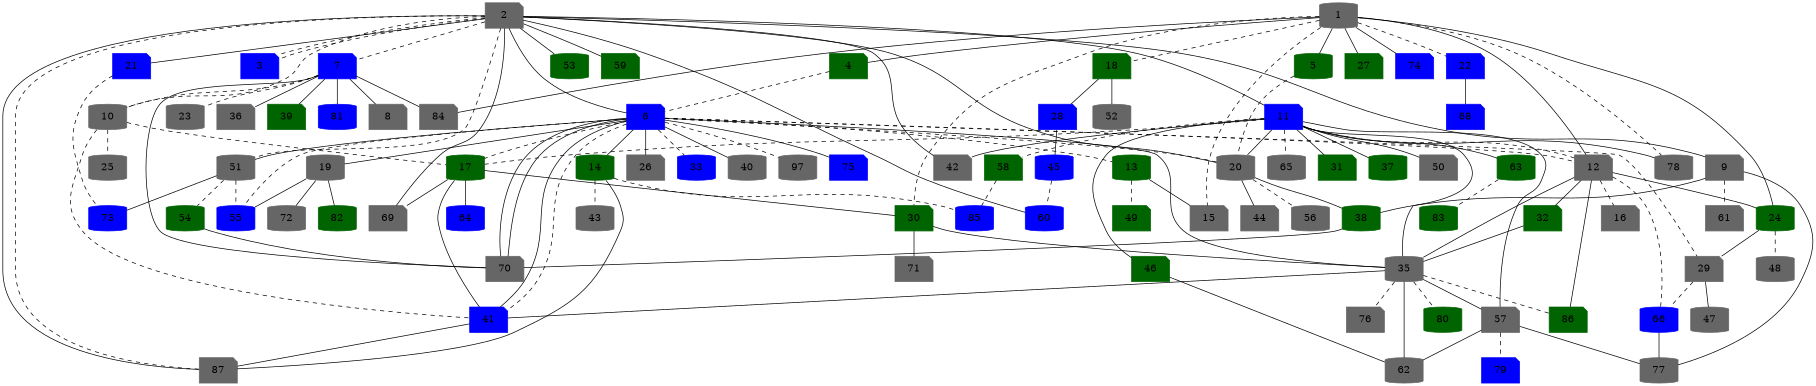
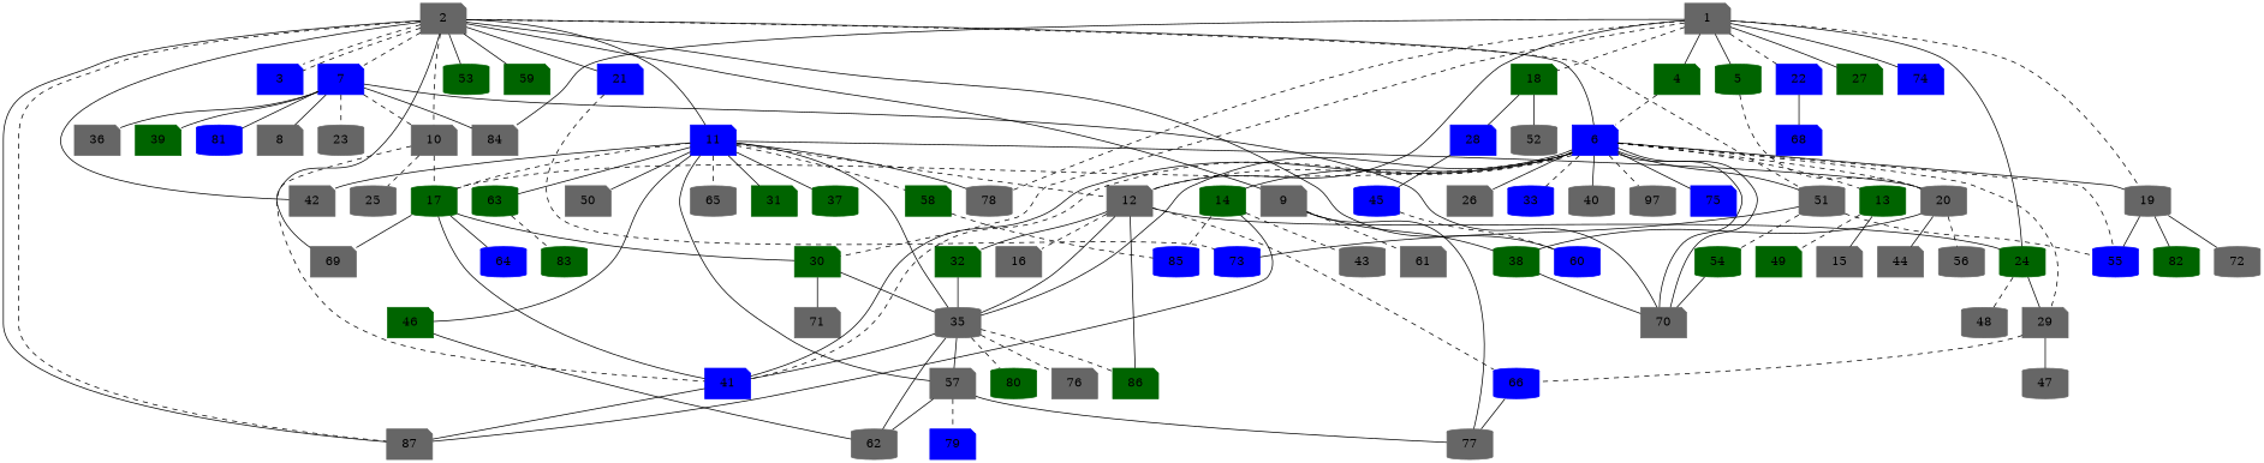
  graph {
    node [color=gray40 shape=note style=filled]
    edge [style=solid]
    4 [color=darkgreen]
-   1 [shape=cylinder]
+   1
    5 [color=darkgreen shape=cylinder]
    12
    18 [color=darkgreen]
    19 [shape=cylinder]
    22 [color=blue]
    24 [color=darkgreen shape=cylinder]
    27 [color=darkgreen]
    30 [color=darkgreen]
    74 [color=blue]
    84
    78 [shape=cylinder]
    3 [color=blue]
    2
    6 [color=blue]
    7 [color=blue]
    9
-   10 [shape=cylinder]
+   10
    11 [color=blue]
    20 [shape=cylinder]
    21 [color=blue]
    42
    51 [shape=cylinder]
    53 [color=darkgreen shape=cylinder]
    59 [color=darkgreen]
    60 [color=blue shape=cylinder]
    69
    87
    35 [shape=cylinder]
    16
    32 [color=darkgreen]
    66 [color=blue shape=cylinder]
    86 [color=darkgreen]
    28 [color=blue]
    52 [shape=cylinder]
    55 [color=blue shape=cylinder]
    72 [shape=cylinder]
    82 [color=darkgreen shape=cylinder]
    68 [color=blue]
    48 [shape=cylinder]
    29
    71
    13 [color=darkgreen shape=cylinder]
    14 [color=darkgreen shape=cylinder]
    17 [color=darkgreen shape=cylinder]
    26
    33 [color=blue shape=cylinder]
    40 [shape=cylinder]
    41 [color=blue]
    n51 [label=97 shape=cylinder]
    70
    75 [color=blue]
    8
    23 [shape=cylinder]
    36
    39 [color=darkgreen]
    81 [color=blue shape=cylinder]
    38 [color=darkgreen shape=cylinder]
    61
    77 [shape=cylinder]
    25 [shape=cylinder]
    31 [color=darkgreen]
    37 [color=darkgreen shape=cylinder]
    46 [color=darkgreen]
    50
    57
    58 [color=darkgreen]
    63 [color=darkgreen shape=cylinder]
    65 [shape=cylinder]
    44
    56 [shape=cylinder]
    73 [color=blue shape=cylinder]
    54 [color=darkgreen shape=cylinder]
    15
    49 [color=darkgreen]
    43 [shape=cylinder]
    85 [color=blue shape=cylinder]
    64 [color=blue shape=cylinder]
    47 [shape=cylinder]
    62 [shape=cylinder]
    76
    80 [color=darkgreen shape=cylinder]
    79 [color=blue]
    83 [color=darkgreen shape=cylinder]
    45 [color=blue shape=cylinder]
    4 -- 6 [style=dashed]
    1 -- 4
    1 -- 5
    1 -- 12
    1 -- 18 [style=dashed]
-   1 -- 15 [style=dashed]
+   1 -- 19 [style=dashed]
    1 -- 22 [style=dashed]
    1 -- 24
    1 -- 27
    1 -- 30 [style=dashed]
    1 -- 74
    1 -- 84
    1 -- 78 [style=dashed]
    5 -- 20 [style=dashed]
    12 -- 24
    12 -- 35
    12 -- 16 [style=dashed]
    12 -- 32
    12 -- 66 [style=dashed]
    12 -- 86
    18 -- 28
    18 -- 52
    19 -- 55
    19 -- 72
    19 -- 82
    22 -- 68
    24 -- 48 [style=dashed]
    24 -- 29
    30 -- 35
    30 -- 71
    2 -- 3 [style=dashed]
    2 -- 3 [style=dashed]
    2 -- 6
    2 -- 7 [style=dashed]
    2 -- 9
    2 -- 10 [style=dashed]
    2 -- 11
-   2 -- 20
    2 -- 21
    2 -- 42
    2 -- 51 [style=dashed]
    2 -- 53
    2 -- 59
    2 -- 60
    2 -- 69
    2 -- 87
    2 -- 87 [style=dashed]
    6 -- 12 [style=dashed]
    6 -- 19
    6 -- 20 [style=dashed]
    6 -- 51
    6 -- 35
    6 -- 55 [style=dashed]
    6 -- 29 [style=dashed]
    6 -- 13 [style=dashed]
    6 -- 14
    6 -- 17 [style=dashed]
    6 -- 26
    6 -- 33 [style=dashed]
    6 -- 40
    6 -- 41
    6 -- 41 [style=dashed]
    6 -- n51 [style=dashed]
    6 -- 70
    6 -- 70
    6 -- 75
    7 -- 84
    7 -- 10 [style=dashed]
    7 -- 70
    7 -- 8
    7 -- 23 [style=dashed]
    7 -- 36
    7 -- 39
    7 -- 81
    9 -- 38
    9 -- 61 [style=dashed]
    9 -- 77
    10 -- 17 [style=dashed]
    10 -- 41 [style=dashed]
    10 -- 25 [style=dashed]
    11 -- 12 [style=dashed]
    11 -- 78
    11 -- 20
    11 -- 42
    11 -- 35
    11 -- 17 [style=dashed]
    11 -- 31
    11 -- 37
    11 -- 46
    11 -- 50
    11 -- 57
    11 -- 58 [style=dashed]
    11 -- 63
    11 -- 65 [style=dashed]
    20 -- 38
    20 -- 44
    20 -- 56 [style=dashed]
    21 -- 73 [style=dashed]
    51 -- 55 [style=dashed]
    51 -- 73
    51 -- 54 [style=dashed]
    35 -- 86 [style=dashed]
    35 -- 41
    35 -- 57
    35 -- 62
    35 -- 76 [style=dashed]
    35 -- 80 [style=dashed]
    32 -- 35
    66 -- 77
    28 -- 45
    29 -- 66 [style=dashed]
    29 -- 47
    13 -- 15
    13 -- 49 [style=dashed]
    14 -- 87
    14 -- 43 [style=dashed]
    14 -- 85 [style=dashed]
    17 -- 30
    17 -- 69
    17 -- 41
    17 -- 64
    41 -- 87
    38 -- 70
    46 -- 62
    57 -- 77
    57 -- 62
    57 -- 79 [style=dashed]
    58 -- 85 [style=dashed]
    63 -- 83 [style=dashed]
    54 -- 70
    45 -- 60 [style=dashed]
  }
